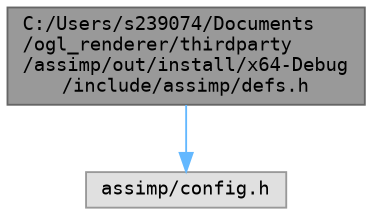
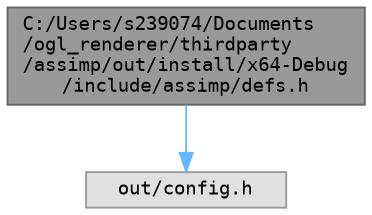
  digraph {
    node [fontname=Terminal fontsize=10 shape=box style=filled]
    n1 [color=gray40 fillcolor=grey60 fontcolor=black height=0.2 label="C:/Users/s239074/Documents\l/ogl_renderer/thirdparty\l/assimp/out/install/x64-Debug\l/include/assimp/defs.h" width=0.4]
-   n2 [color=grey60 fillcolor="#E0E0E0" height=0.2 label="assimp/config.h" width=0.4]
+   n2 [color=grey60 fillcolor="#E0E0E0" height=0.2 label="out/config.h" width=0.4]
    n1 -> n2 [color=steelblue1 fontname=Terminal fontsize=10 labelfontname=Helvetica labelfontsize=10 style=solid]
  }
